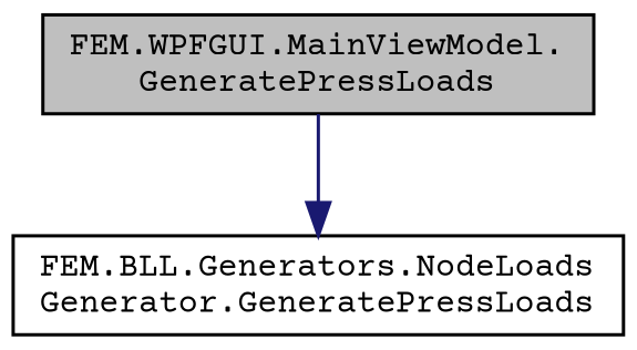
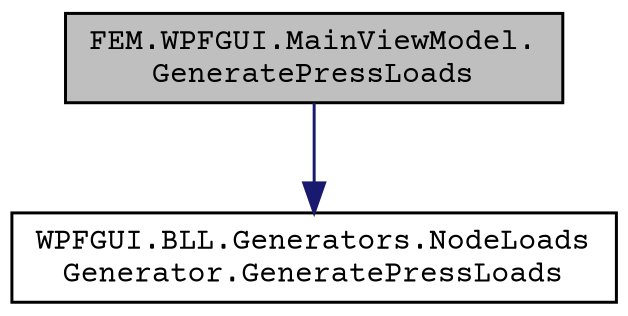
  digraph {
    rankdir=TB
    fontname="Courier Prime"
    node [color=black fontname="Courier Prime" fontsize=10 shape=record style=filled]
    n1 [fillcolor=grey75 fontcolor=black height=0.2 label="FEM.WPFGUI.MainViewModel.\lGeneratePressLoads" width=0.4]
-   n2 [fillcolor=white height=0.2 label="FEM.BLL.Generators.NodeLoads\lGenerator.GeneratePressLoads" width=0.4]
+   n2 [fillcolor=white height=0.2 label="WPFGUI.BLL.Generators.NodeLoads\lGenerator.GeneratePressLoads" width=0.4]
    n1 -> n2 [color=midnightblue fontname="Courier Prime" fontsize=10 labelfontname=Helvetica labelfontsize=10 style=solid]
  }
